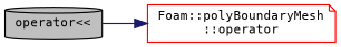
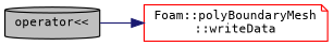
  digraph {
    rankdir=LR
    fontname="DejaVu Sans Mono"
    node [fontname="DejaVu Sans Mono" fontsize=10]
    n1 [color=black fillcolor=grey75 fontcolor=black height=0.2 label="operator\<\<" shape=cylinder style=filled width=0.4]
-   n2 [color=red height=0.2 label="Foam::polyBoundaryMesh\l::operator" shape=note width=0.4]
+   n2 [color=red height=0.2 label="Foam::polyBoundaryMesh\l::writeData" shape=note width=0.4]
    n1 -> n2 [color=midnightblue fontname="DejaVu Sans Mono" fontsize=10 labelfontname=FreeSans labelfontsize=10 style=solid]
  }
